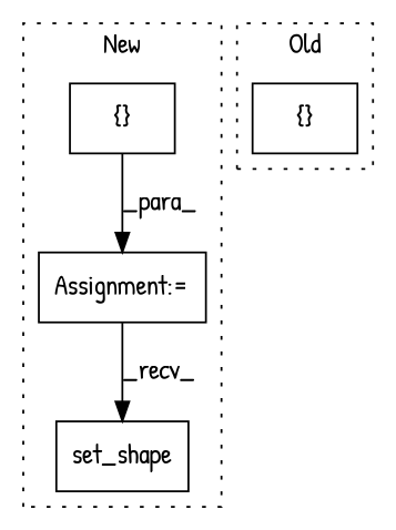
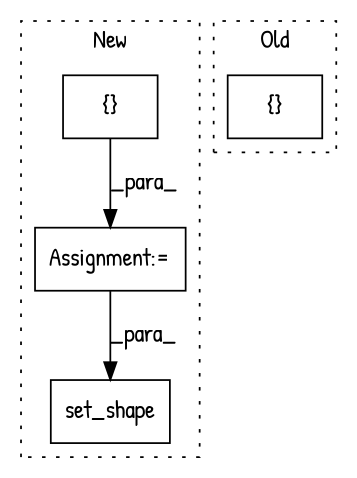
  digraph {
    fontname="Patrick Hand"
    node [a=4 l="1,1" shape=box fontname="Patrick Hand"]
    edge [fontname="Patrick Hand"]
    n1 [a=32 l="10,1" label=set_shape s="2725,2753"]
    n2 [a=7 l=1 label="Assignment:=" s=1572]
    n3 [label="{}" s="1590,1674"]
    n4 [label="{}" s="2934,2976"]
    subgraph cluster_1 {
      label=New
      style=dotted
      n1
      n2
      n3
    }
    subgraph cluster_2 {
      label=Old
      style=dotted
      n4
    }
-   n2 -> n1 [label=_recv_]
+   n2 -> n1 [label=_para_]
    n3 -> n2 [label=_para_]
  }
